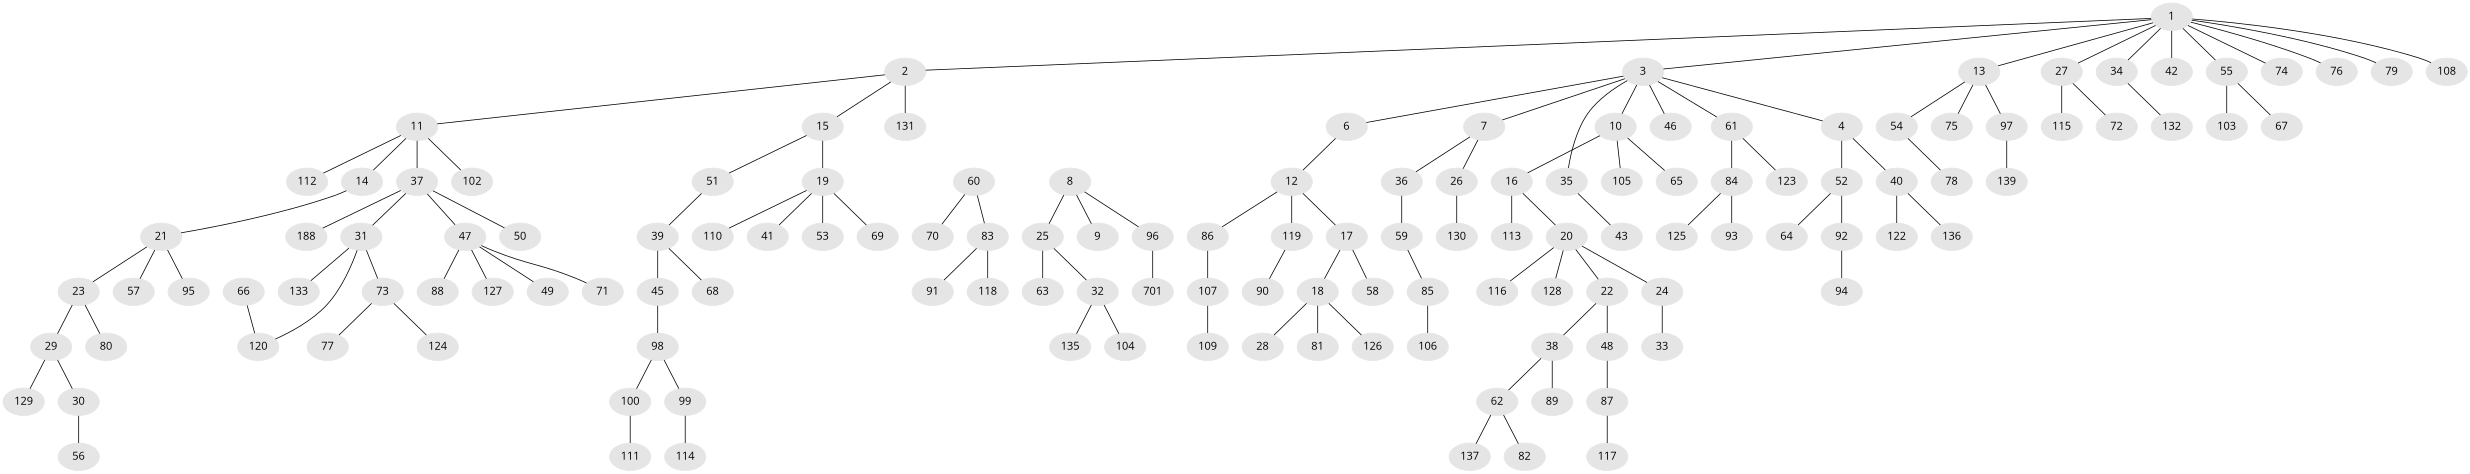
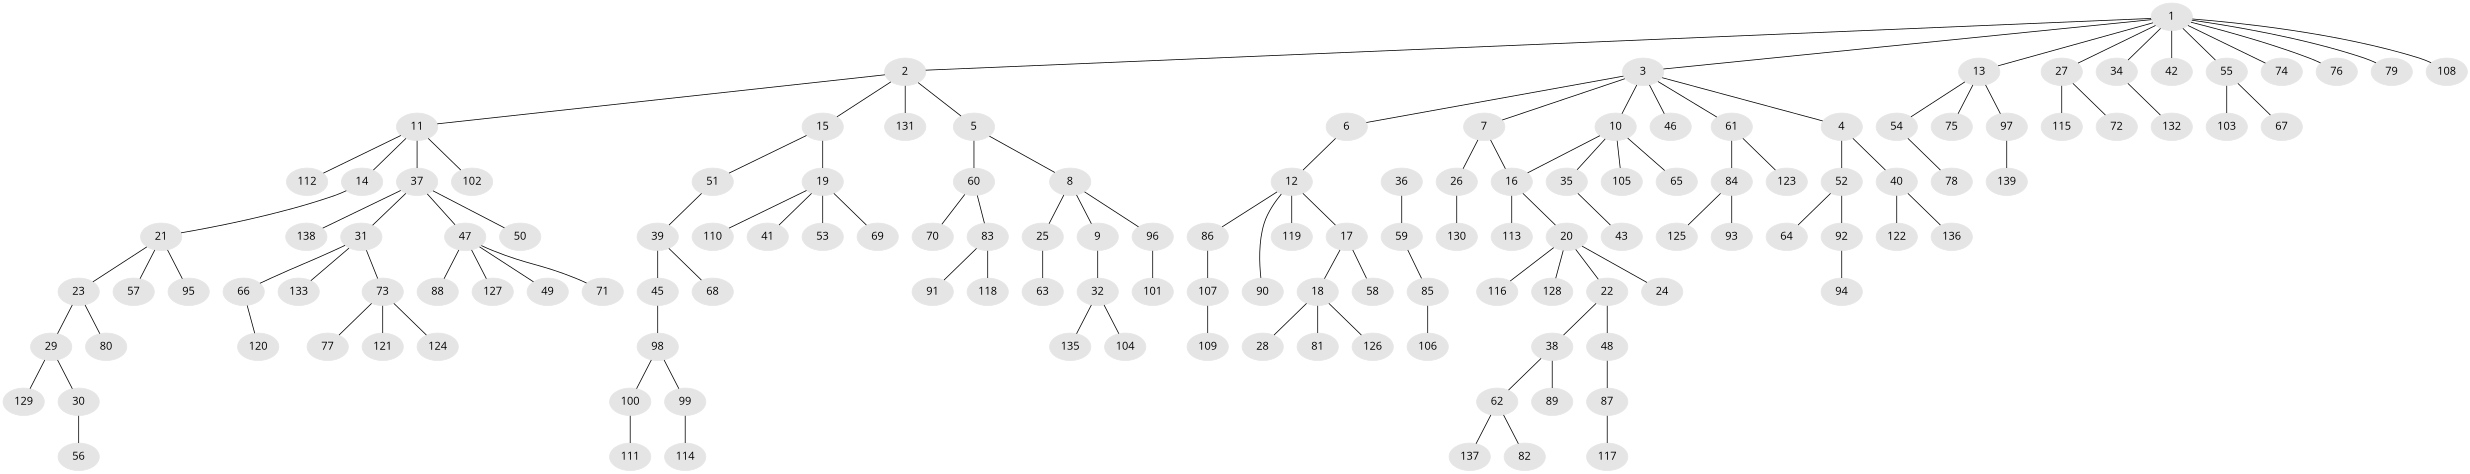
  graph {
    fontname="Open Sans"
    node [color=gray90 fontname="Open Sans" style=filled]
    edge [fontname="Open Sans"]
    1
    2
    3
    13
    27
    34
    42
    55
    74
    76
    79
    108
+   5
    11
    15
    131
    4
    6
    7
    10
    46
    61
    54
    75
    97
    72
    115
    132
    67
    103
    8
    60
    14
    37
    102
    112
    19
    51
    40
    52
    12
    26
    36
    16
    35
    65
    105
    84
    123
    122
    136
    64
    92
    9
    25
    96
    70
    83
    17
    86
    90
    119
    130
    59
    32
    63
-   101 [label=701]
+   101
    104
    135
    20
    113
    43
    21
    31
    66
    73
    133
    47
    50
-   138 [label=188]
+   138
    18
    58
    107
    78
    n85 [label=139]
    23
    57
    95
    41
    53
    69
    110
    39
    22
    24
    116
    128
    28
    81
    126
    45
    68
    38
    48
-   33
    29
    80
    62
    89
    87
    30
    129
    56
    120
    77
+   121
    124
    85
    49
    71
    88
    127
    82
    137
    98
    99
    100
    117
    94
    106
    91
    118
    93
    125
    109
    114
    111
    1 -- 2
    1 -- 3
    1 -- 13
    1 -- 27
    1 -- 34
    1 -- 42
    1 -- 55
    1 -- 74
    1 -- 76
    1 -- 79
    1 -- 108
+   2 -- 5
    2 -- 11
    2 -- 15
    2 -- 131
    3 -- 4
    3 -- 6
    3 -- 7
    3 -- 10
    3 -- 46
    3 -- 61
    13 -- 54
    13 -- 75
    13 -- 97
    27 -- 72
    27 -- 115
    34 -- 132
    55 -- 67
    55 -- 103
+   5 -- 8
+   5 -- 60
    11 -- 14
    11 -- 37
    11 -- 102
    11 -- 112
    15 -- 19
    15 -- 51
    4 -- 40
    4 -- 52
    6 -- 12
    7 -- 26
-   7 -- 36
+   7 -- 16
    10 -- 16
-   3 -- 35
+   10 -- 35
    10 -- 65
    10 -- 105
    61 -- 84
    61 -- 123
    54 -- 78
    97 -- n85
    8 -- 9
    8 -- 25
    8 -- 96
    60 -- 70
    60 -- 83
    14 -- 21
    37 -- 31
    37 -- 47
    37 -- 50
    37 -- 138
    19 -- 41
    19 -- 53
    19 -- 69
    19 -- 110
    51 -- 39
    40 -- 122
    40 -- 136
    52 -- 64
    52 -- 92
    12 -- 17
    12 -- 86
-   119 -- 90
+   12 -- 90
    12 -- 119
    26 -- 130
    36 -- 59
    16 -- 20
    16 -- 113
    35 -- 43
    84 -- 93
    84 -- 125
    92 -- 94
-   25 -- 32
+   9 -- 32
    25 -- 63
    96 -- 101
    83 -- 91
    83 -- 118
    17 -- 18
    17 -- 58
    86 -- 107
    59 -- 85
    32 -- 104
    32 -- 135
    20 -- 22
    20 -- 24
    20 -- 116
    20 -- 128
    21 -- 23
    21 -- 57
    21 -- 95
-   31 -- 120
+   31 -- 66
    31 -- 73
    31 -- 133
    66 -- 120
    73 -- 77
+   73 -- 121
    73 -- 124
    47 -- 49
    47 -- 71
    47 -- 88
    47 -- 127
    18 -- 28
    18 -- 81
    18 -- 126
    107 -- 109
    23 -- 29
    23 -- 80
    39 -- 45
    39 -- 68
    22 -- 38
    22 -- 48
-   24 -- 33
    45 -- 98
    38 -- 62
    38 -- 89
    48 -- 87
    29 -- 30
    29 -- 129
    62 -- 82
    62 -- 137
    87 -- 117
    30 -- 56
    85 -- 106
    98 -- 99
    98 -- 100
    99 -- 114
    100 -- 111
  }
